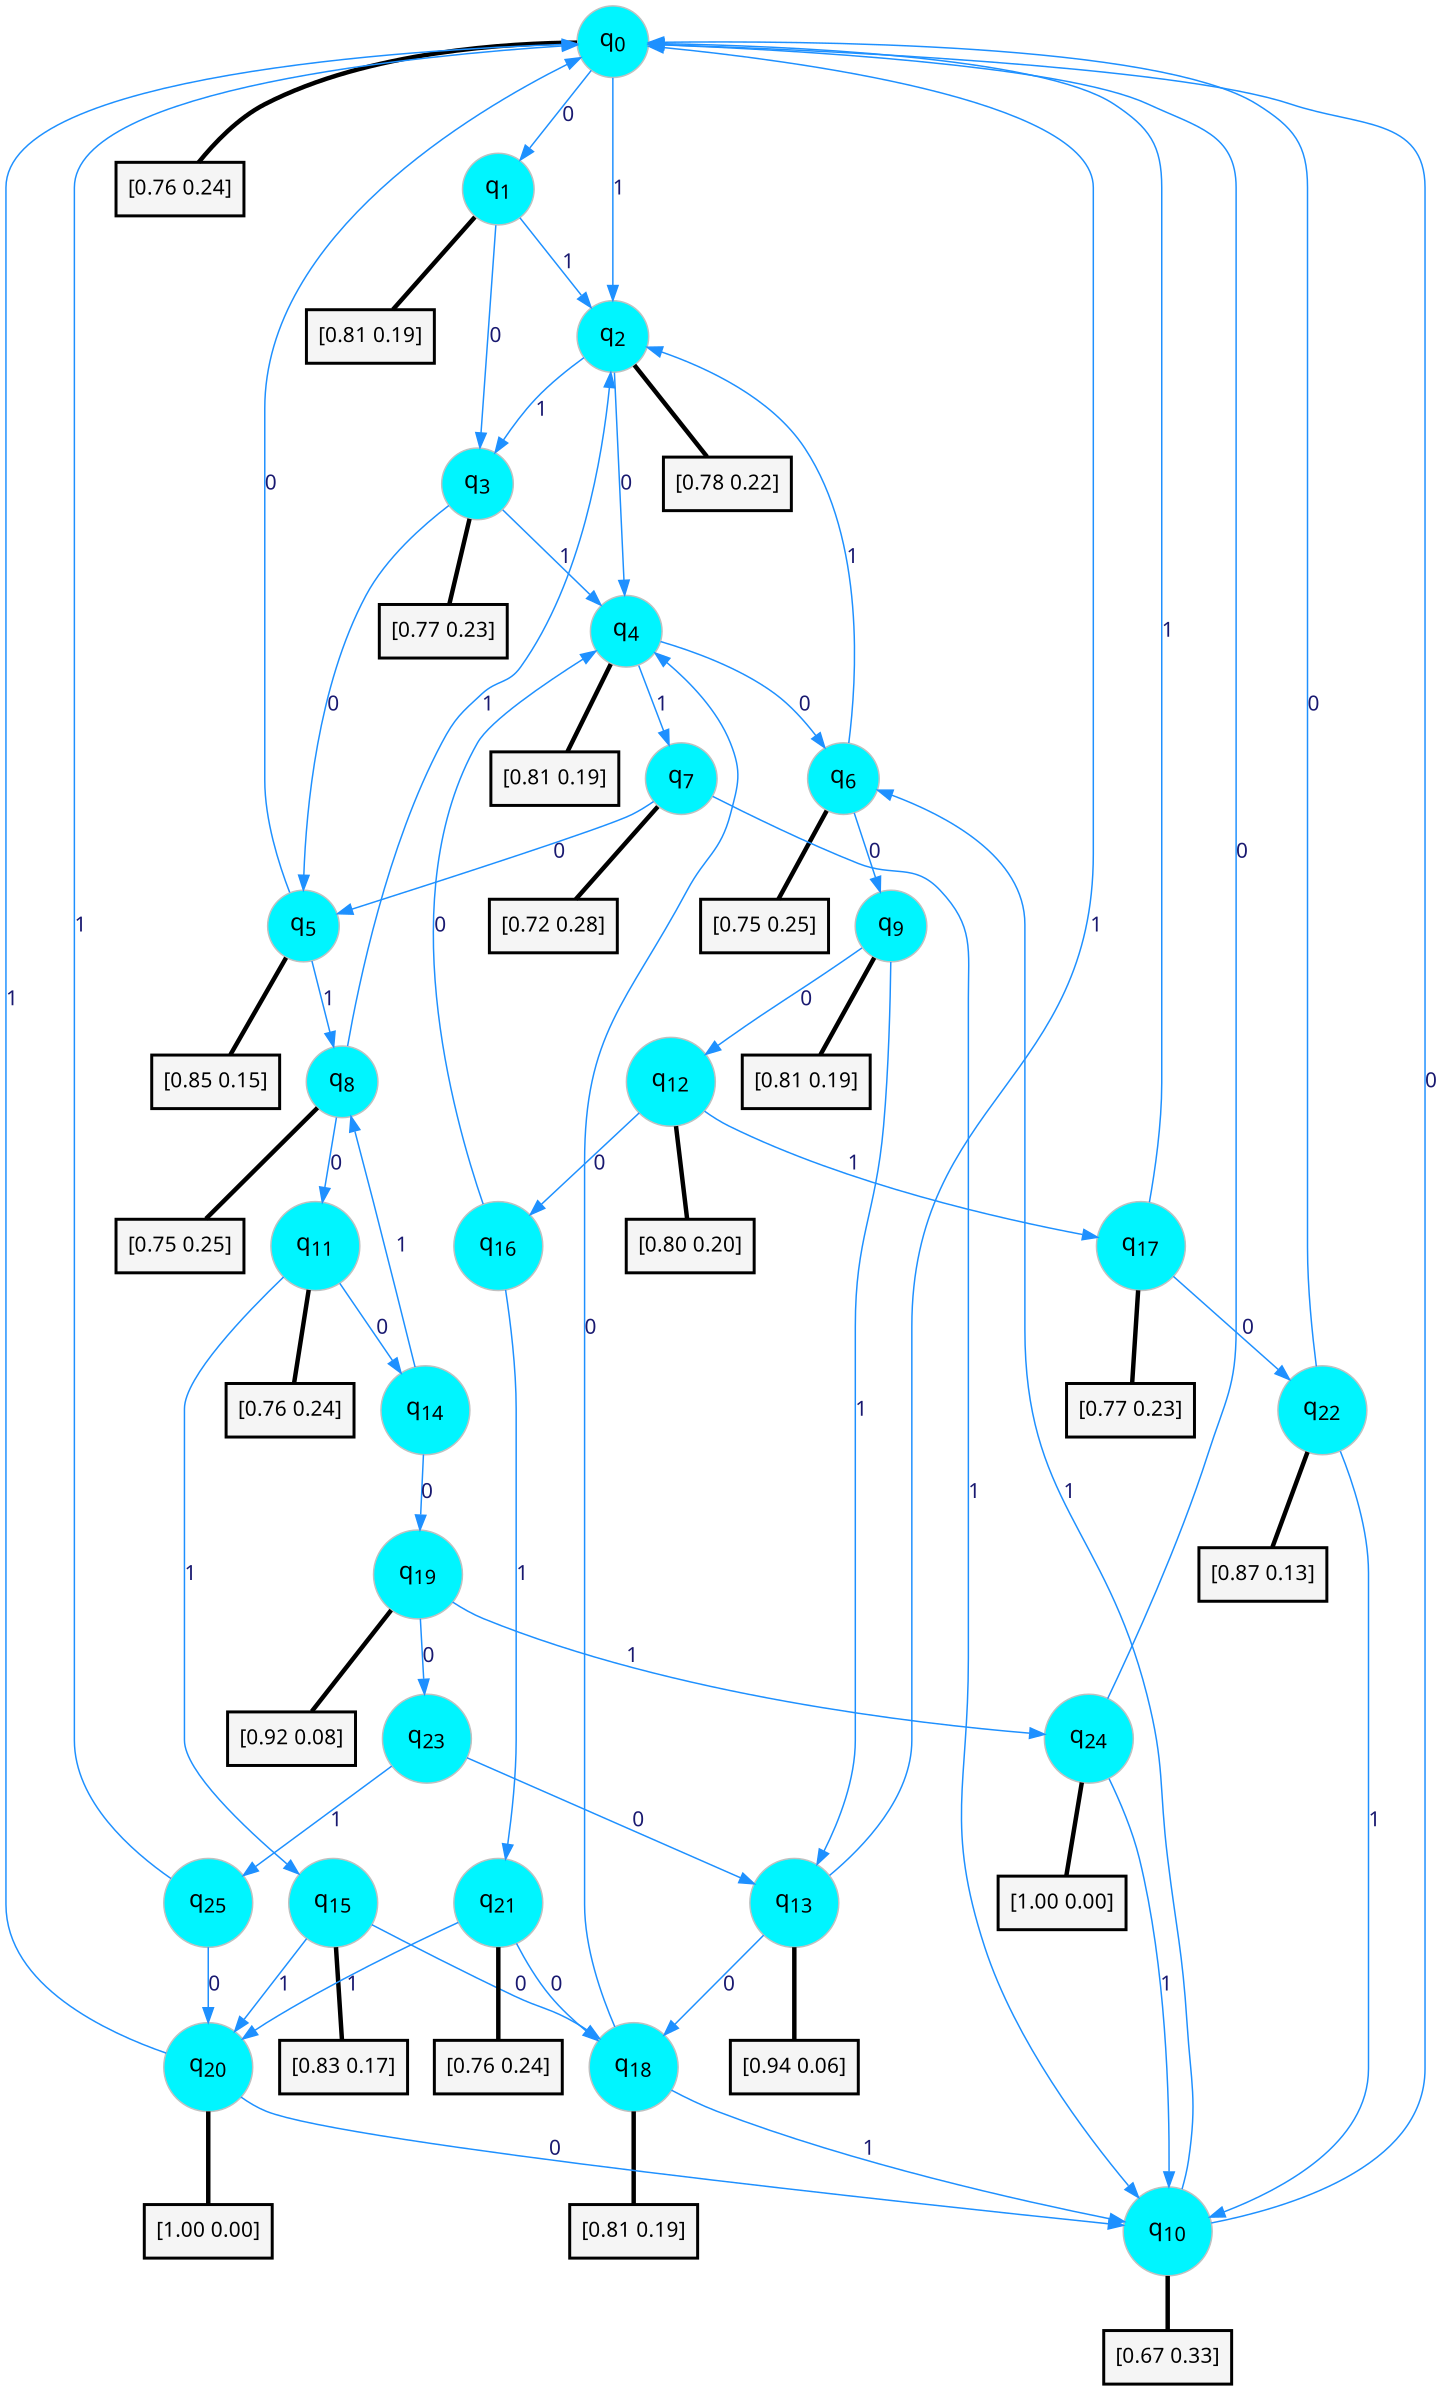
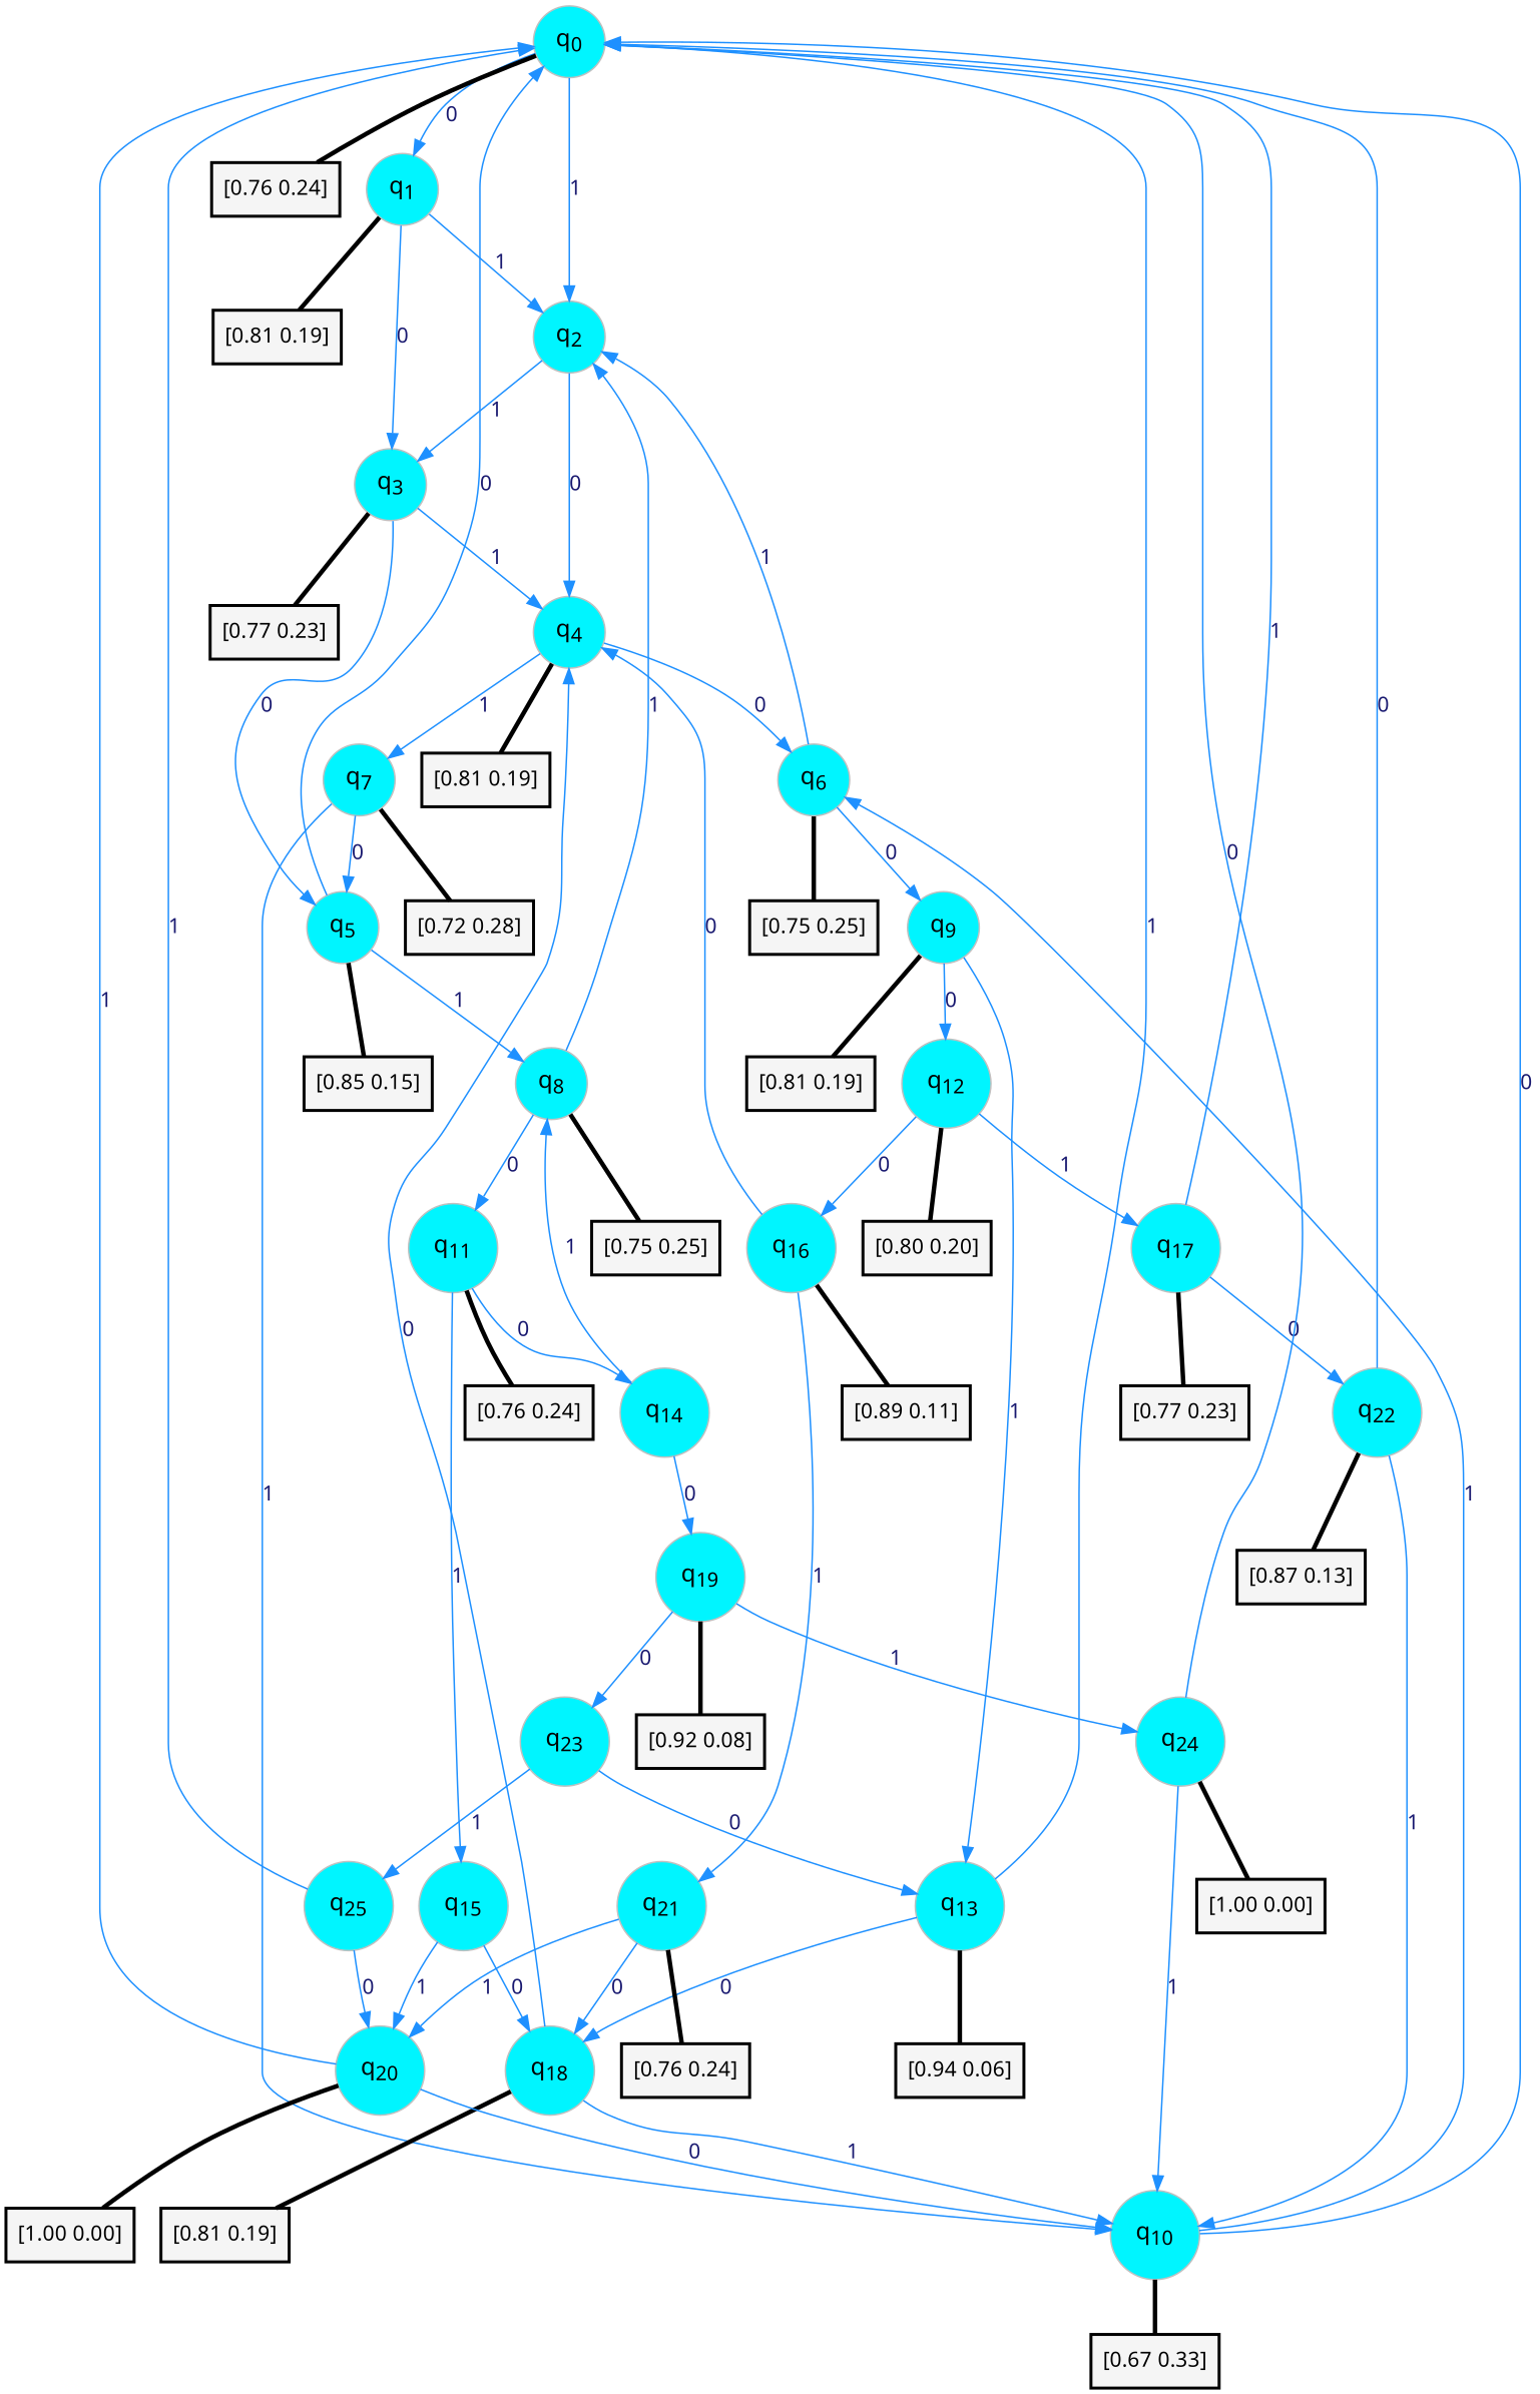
  digraph {
    fontname="Noto Sans"
    rankdir=TD
    node [color=gray fillcolor=turquoise1 fontcolor=black fontname="Noto Sans" fontsize=16 fontweight=bold shape=circle style=filled]
    edge [arrowsize=1 color=dodgerblue1 fontcolor=midnightblue fontname="Noto Sans" fontweight=bold penwidth=1 style=solid weight=20]
    n1 [label=<q<SUB>0</SUB>>]
    n2 [label=<q<SUB>1</SUB>>]
    n3 [label=<q<SUB>2</SUB>>]
    n4 [color=black fillcolor=whitesmoke fontsize=14 label="[0.76 0.24]" penwidth=2 shape=box]
    n5 [label=<q<SUB>3</SUB>>]
    n6 [color=black fillcolor=whitesmoke fontsize=14 label="[0.81 0.19]" penwidth=2 shape=box]
    n7 [label=<q<SUB>4</SUB>>]
-   n8 [color=black fillcolor=whitesmoke fontsize=14 label="[0.78 0.22]" penwidth=2 shape=box]
    n9 [label=<q<SUB>5</SUB>>]
    n10 [color=black fillcolor=whitesmoke fontsize=14 label="[0.77 0.23]" penwidth=2 shape=box]
    n11 [label=<q<SUB>6</SUB>>]
    n12 [label=<q<SUB>7</SUB>>]
    n13 [color=black fillcolor=whitesmoke fontsize=14 label="[0.81 0.19]" penwidth=2 shape=box]
    n14 [label=<q<SUB>8</SUB>>]
    n15 [color=black fillcolor=whitesmoke fontsize=14 label="[0.85 0.15]" penwidth=2 shape=box]
    n16 [label=<q<SUB>9</SUB>>]
    n17 [color=black fillcolor=whitesmoke fontsize=14 label="[0.75 0.25]" penwidth=2 shape=box]
    n18 [label=<q<SUB>10</SUB>>]
    n19 [color=black fillcolor=whitesmoke fontsize=14 label="[0.72 0.28]" penwidth=2 shape=box]
    n20 [label=<q<SUB>11</SUB>>]
    n21 [color=black fillcolor=whitesmoke fontsize=14 label="[0.75 0.25]" penwidth=2 shape=box]
    n22 [label=<q<SUB>12</SUB>>]
    n23 [label=<q<SUB>13</SUB>>]
    n24 [color=black fillcolor=whitesmoke fontsize=14 label="[0.81 0.19]" penwidth=2 shape=box]
    n25 [color=black fillcolor=whitesmoke fontsize=14 label="[0.67 0.33]" penwidth=2 shape=box]
    n26 [label=<q<SUB>14</SUB>>]
    n27 [label=<q<SUB>15</SUB>>]
    n28 [color=black fillcolor=whitesmoke fontsize=14 label="[0.76 0.24]" penwidth=2 shape=box]
    n29 [label=<q<SUB>16</SUB>>]
    n30 [label=<q<SUB>17</SUB>>]
    n31 [color=black fillcolor=whitesmoke fontsize=14 label="[0.80 0.20]" penwidth=2 shape=box]
    n32 [label=<q<SUB>18</SUB>>]
    n33 [color=black fillcolor=whitesmoke fontsize=14 label="[0.94 0.06]" penwidth=2 shape=box]
    n34 [label=<q<SUB>19</SUB>>]
    n35 [label=<q<SUB>20</SUB>>]
-   n36 [color=black fillcolor=whitesmoke fontsize=14 label="[0.83 0.17]" penwidth=2 shape=box]
    n37 [label=<q<SUB>21</SUB>>]
+   n38 [color=black fillcolor=whitesmoke fontsize=14 label="[0.89 0.11]" penwidth=2 shape=box]
    n39 [label=<q<SUB>22</SUB>>]
    n40 [color=black fillcolor=whitesmoke fontsize=14 label="[0.77 0.23]" penwidth=2 shape=box]
    n41 [color=black fillcolor=whitesmoke fontsize=14 label="[0.81 0.19]" penwidth=2 shape=box]
    n42 [label=<q<SUB>23</SUB>>]
    n43 [label=<q<SUB>24</SUB>>]
    n44 [color=black fillcolor=whitesmoke fontsize=14 label="[0.92 0.08]" penwidth=2 shape=box]
    n45 [color=black fillcolor=whitesmoke fontsize=14 label="[1.00 0.00]" penwidth=2 shape=box]
    n46 [color=black fillcolor=whitesmoke fontsize=14 label="[0.76 0.24]" penwidth=2 shape=box]
    n47 [color=black fillcolor=whitesmoke fontsize=14 label="[0.87 0.13]" penwidth=2 shape=box]
    n48 [label=<q<SUB>25</SUB>>]
    n49 [color=black fillcolor=whitesmoke fontsize=14 label="[1.00 0.00]" penwidth=2 shape=box]
    n1 -> n2 [label=0]
    n1 -> n3 [label=1]
    n1 -> n4 [arrowhead=none color=black penwidth=3]
    n2 -> n3 [label=1]
    n2 -> n5 [label=0]
    n2 -> n6 [arrowhead=none color=black penwidth=3]
    n3 -> n5 [label=1]
    n3 -> n7 [label=0]
-   n3 -> n8 [arrowhead=none color=black penwidth=3]
    n5 -> n7 [label=1]
    n5 -> n9 [label=0]
    n5 -> n10 [arrowhead=none color=black penwidth=3]
    n7 -> n11 [label=0]
    n7 -> n12 [label=1]
    n7 -> n13 [arrowhead=none color=black penwidth=3]
    n9 -> n1 [label=0]
    n9 -> n14 [label=1]
    n9 -> n15 [arrowhead=none color=black penwidth=3]
    n11 -> n3 [label=1]
    n11 -> n16 [label=0]
    n11 -> n17 [arrowhead=none color=black penwidth=3]
    n12 -> n9 [label=0]
    n12 -> n18 [label=1]
    n12 -> n19 [arrowhead=none color=black penwidth=3]
    n14 -> n3 [label=1]
    n14 -> n20 [label=0]
    n14 -> n21 [arrowhead=none color=black penwidth=3]
    n16 -> n22 [label=0]
    n16 -> n23 [label=1]
    n16 -> n24 [arrowhead=none color=black penwidth=3]
    n18 -> n1 [label=0]
    n18 -> n11 [label=1]
    n18 -> n25 [arrowhead=none color=black penwidth=3]
    n20 -> n26 [label=0]
    n20 -> n27 [label=1]
    n20 -> n28 [arrowhead=none color=black penwidth=3]
    n22 -> n29 [label=0]
    n22 -> n30 [label=1]
    n22 -> n31 [arrowhead=none color=black penwidth=3]
    n23 -> n1 [label=1]
    n23 -> n32 [label=0]
    n23 -> n33 [arrowhead=none color=black penwidth=3]
    n26 -> n14 [label=1]
    n26 -> n34 [label=0]
    n27 -> n32 [label=0]
    n27 -> n35 [label=1]
-   n27 -> n36 [arrowhead=none color=black penwidth=3]
    n29 -> n7 [label=0]
    n29 -> n37 [label=1]
+   n29 -> n38 [arrowhead=none color=black penwidth=3]
    n30 -> n1 [label=1]
    n30 -> n39 [label=0]
    n30 -> n40 [arrowhead=none color=black penwidth=3]
    n32 -> n7 [label=0]
    n32 -> n18 [label=1]
    n32 -> n41 [arrowhead=none color=black penwidth=3]
    n34 -> n42 [label=0]
    n34 -> n43 [label=1]
    n34 -> n44 [arrowhead=none color=black penwidth=3]
    n35 -> n1 [label=1]
    n35 -> n18 [label=0]
    n35 -> n45 [arrowhead=none color=black penwidth=3]
    n37 -> n32 [label=0]
    n37 -> n35 [label=1]
    n37 -> n46 [arrowhead=none color=black penwidth=3]
    n39 -> n1 [label=0]
    n39 -> n18 [label=1]
    n39 -> n47 [arrowhead=none color=black penwidth=3]
    n42 -> n23 [label=0]
    n42 -> n48 [label=1]
    n43 -> n1 [label=0]
    n43 -> n18 [label=1]
    n43 -> n49 [arrowhead=none color=black penwidth=3]
    n48 -> n1 [label=1]
    n48 -> n35 [label=0]
  }
